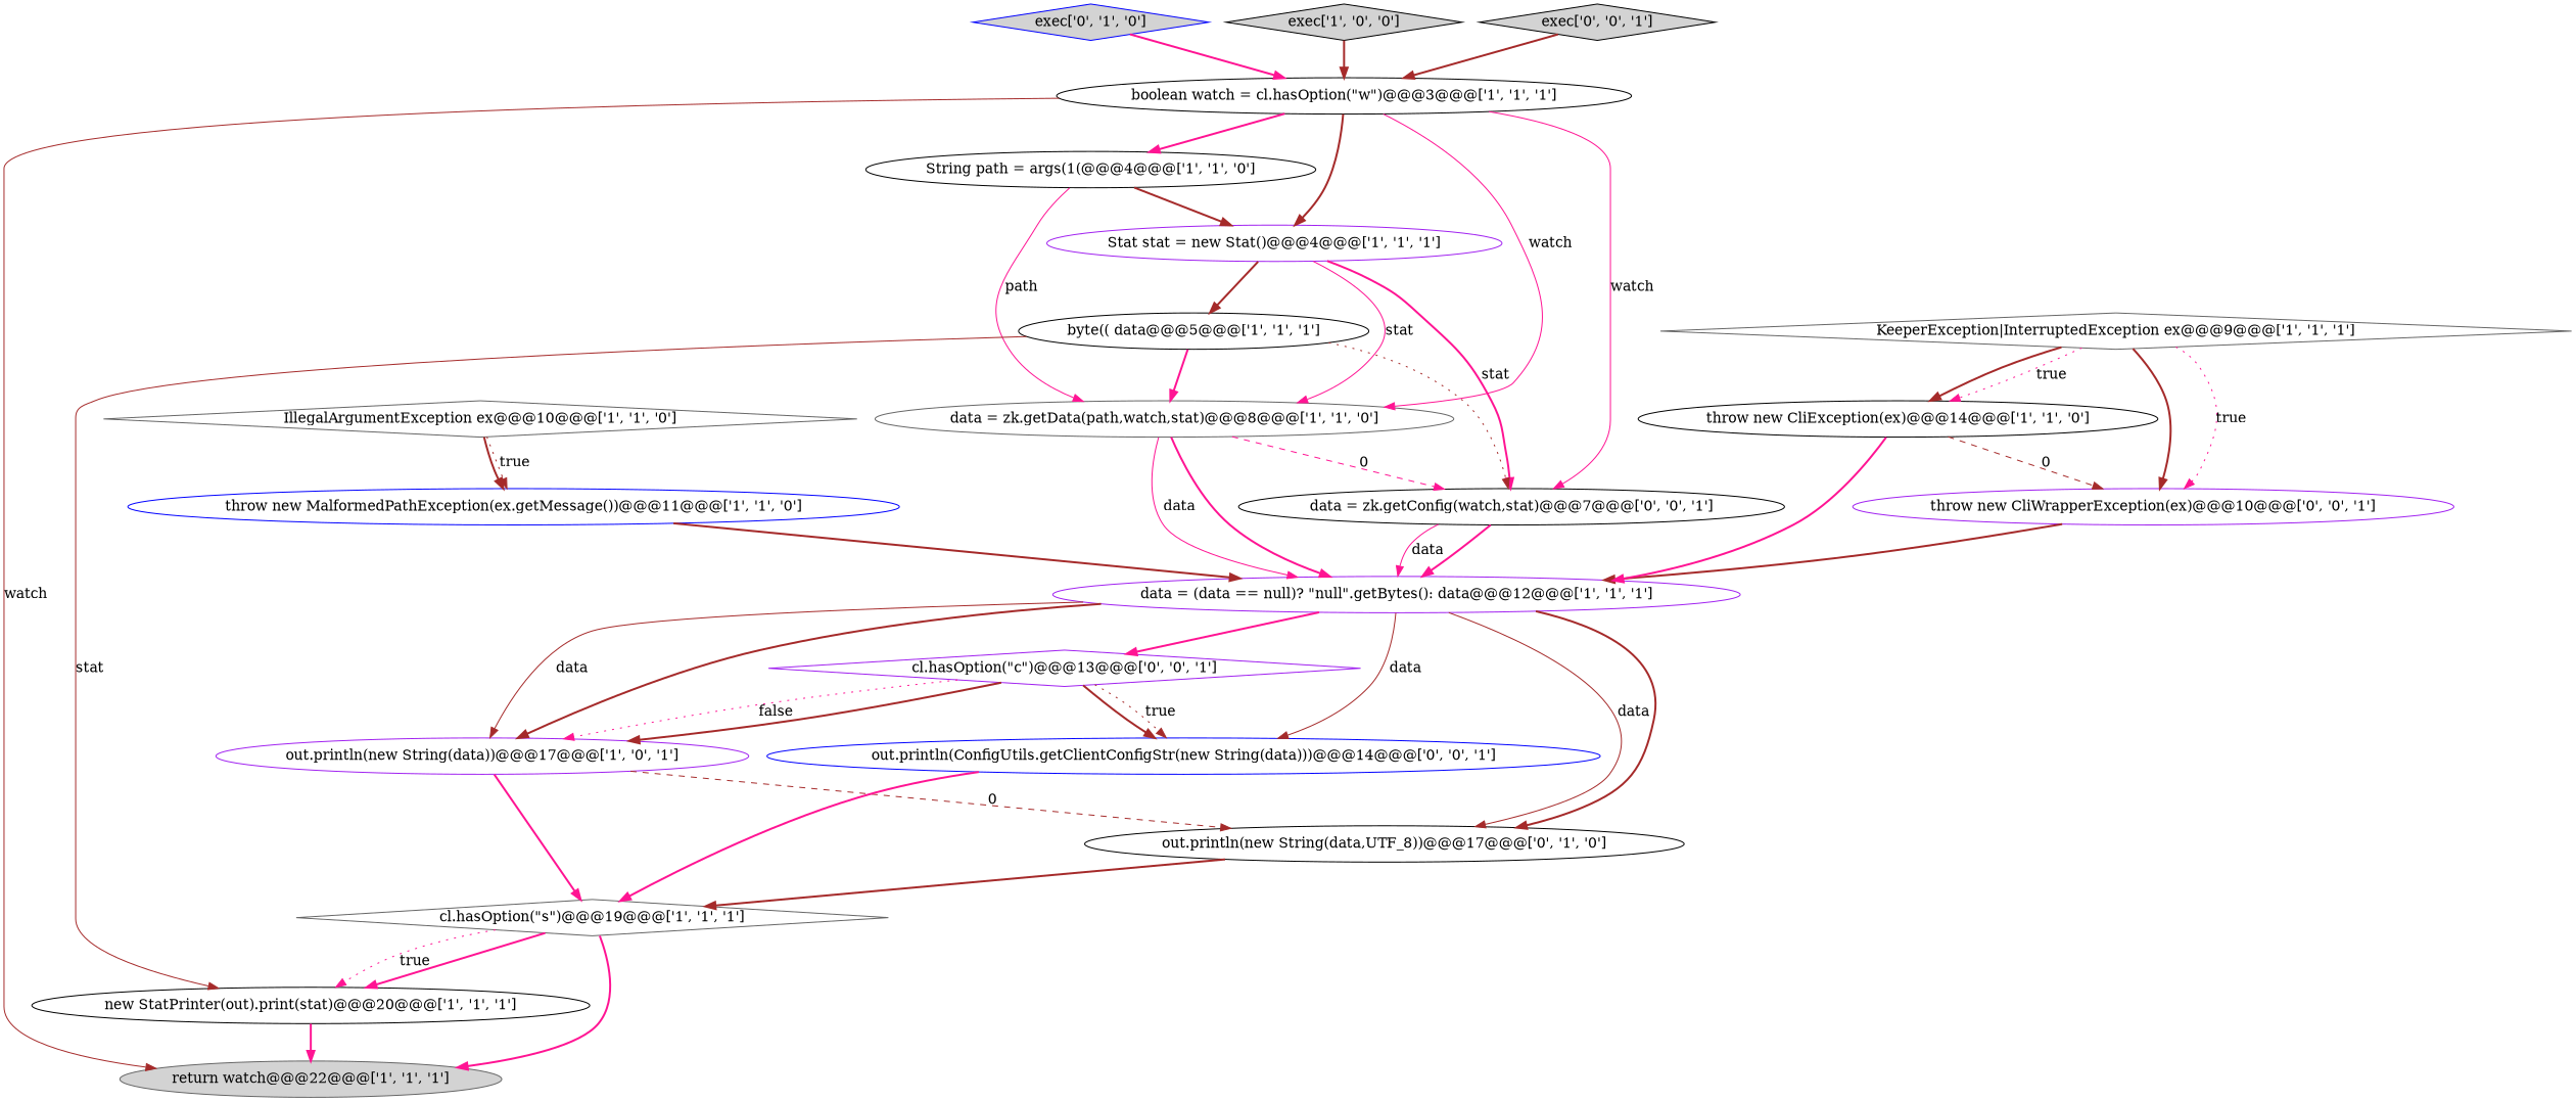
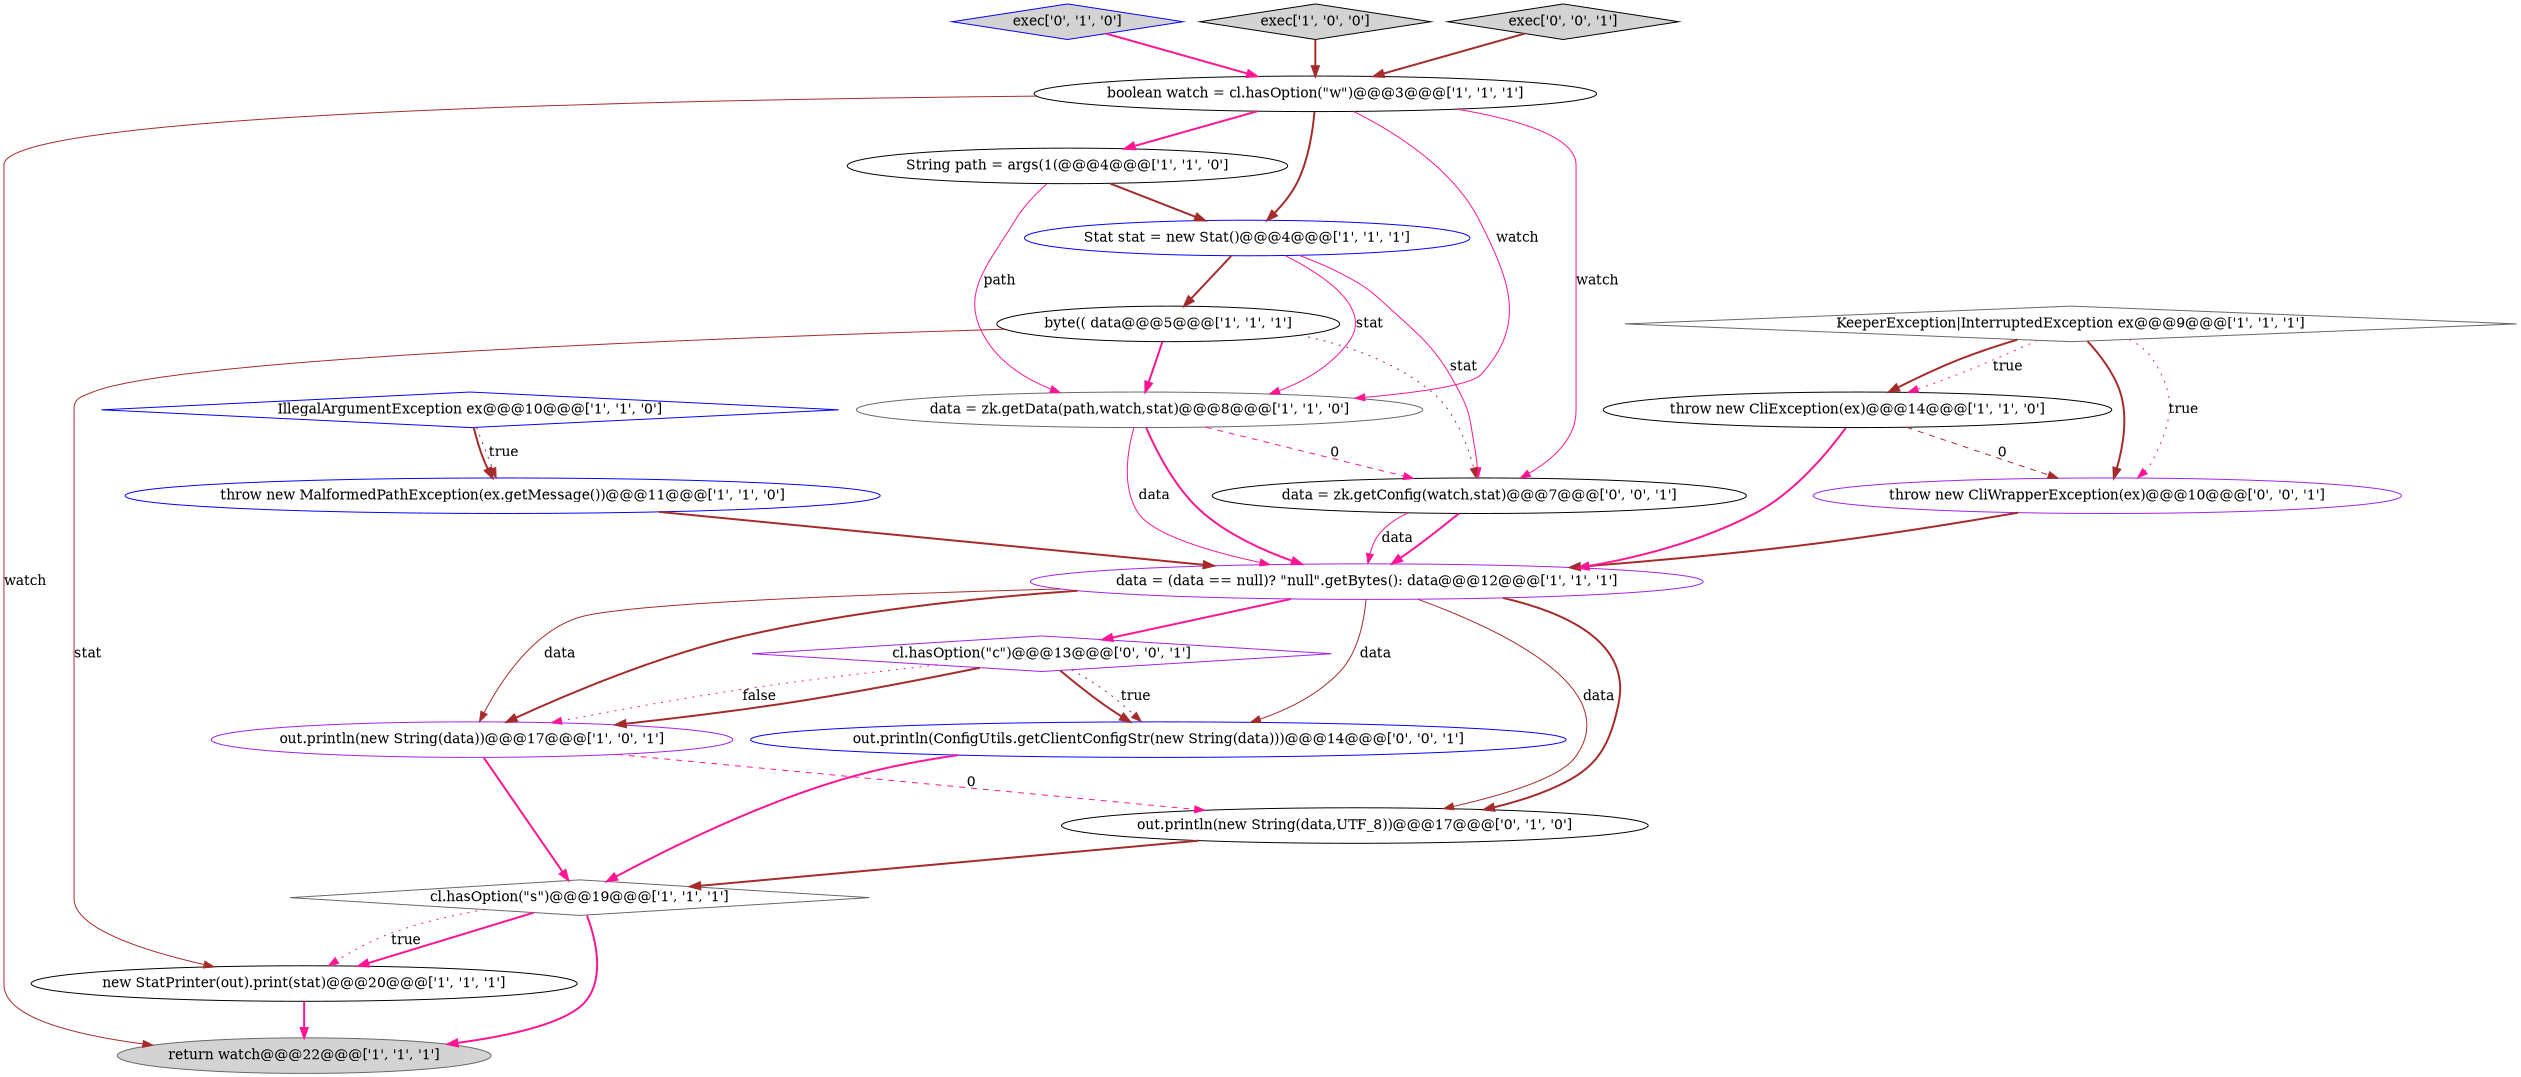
  digraph {
    node [color=black fillcolor=white shape=ellipse style=filled]
    edge [color=brown style=bold]
    n1 [color=gray40 label="KeeperException|InterruptedException ex@@@9@@@['1', '1', '1']" shape=diamond]
    n2 [color=purple label="throw new CliWrapperException(ex)@@@10@@@['0', '0', '1']"]
    n3 [label="throw new CliException(ex)@@@14@@@['1', '1', '0']"]
    n4 [color=purple label="data = (data == null)? \"null\".getBytes(): data@@@12@@@['1', '1', '1']"]
    n5 [label="String path = args(1(@@@4@@@['1', '1', '0']"]
-   n6 [color=purple label="Stat stat = new Stat()@@@4@@@['1', '1', '1']"]
+   n6 [color=blue label="Stat stat = new Stat()@@@4@@@['1', '1', '1']"]
    n7 [color=gray40 label="data = zk.getData(path,watch,stat)@@@8@@@['1', '1', '0']"]
    n8 [label="data = zk.getConfig(watch,stat)@@@7@@@['0', '0', '1']"]
    n9 [label="byte(( data@@@5@@@['1', '1', '1']"]
    n10 [color=blue fillcolor=lightgray label="exec['0', '1', '0']" shape=diamond]
    n11 [label="boolean watch = cl.hasOption(\"w\")@@@3@@@['1', '1', '1']"]
    n12 [color=gray40 fillcolor=lightgray label="return watch@@@22@@@['1', '1', '1']"]
    n13 [color=purple label="out.println(new String(data))@@@17@@@['1', '0', '1']"]
    n14 [label="out.println(new String(data,UTF_8))@@@17@@@['0', '1', '0']"]
    n15 [color=purple label="cl.hasOption(\"c\")@@@13@@@['0', '0', '1']" shape=diamond]
    n16 [color=blue label="out.println(ConfigUtils.getClientConfigStr(new String(data)))@@@14@@@['0', '0', '1']"]
    n17 [fillcolor=lightgray label="exec['1', '0', '0']" shape=diamond]
    n18 [color=gray40 label="cl.hasOption(\"s\")@@@19@@@['1', '1', '1']" shape=diamond]
    n19 [label="new StatPrinter(out).print(stat)@@@20@@@['1', '1', '1']"]
    n20 [fillcolor=lightgray label="exec['0', '0', '1']" shape=diamond]
    n21 [color=blue label="throw new MalformedPathException(ex.getMessage())@@@11@@@['1', '1', '0']"]
-   n22 [color=gray40 label="IllegalArgumentException ex@@@10@@@['1', '1', '0']" shape=diamond]
+   n22 [color=blue label="IllegalArgumentException ex@@@10@@@['1', '1', '0']" shape=diamond]
    n1 -> n2 [color=deeppink label=true style=dotted]
    n1 -> n2
    n1 -> n3
    n1 -> n3 [color=deeppink label=true style=dotted]
    n2 -> n4
    n3 -> n2 [label=0 style=dashed]
    n3 -> n4 [color=deeppink]
    n4 -> n13 [label=data style=solid]
    n4 -> n13
    n4 -> n14 [label=data style=solid]
    n4 -> n14
    n4 -> n15 [color=deeppink]
    n4 -> n16 [label=data style=solid]
    n5 -> n6
    n5 -> n7 [color=deeppink label=path style=solid]
    n6 -> n7 [color=deeppink label=stat style=solid]
-   n6 -> n8 [color=deeppink label=stat]
+   n6 -> n8 [color=deeppink label=stat style=solid]
    n6 -> n9
    n7 -> n4 [color=deeppink]
    n7 -> n4 [color=deeppink label=data style=solid]
    n7 -> n8 [color=deeppink label=0 style=dashed]
    n8 -> n4 [color=deeppink]
    n8 -> n4 [color=deeppink label=data style=solid]
    n9 -> n7 [color=deeppink]
    n9 -> n8 [style=dotted]
    n9 -> n19 [label=stat style=solid]
    n10 -> n11 [color=deeppink]
    n11 -> n5 [color=deeppink]
    n11 -> n6
    n11 -> n7 [color=deeppink label=watch style=solid]
    n11 -> n8 [color=deeppink label=watch style=solid]
    n11 -> n12 [label=watch style=solid]
-   n13 -> n14 [label=0 style=dashed]
+   n13 -> n14 [color=deeppink label=0 style=dashed]
    n13 -> n18 [color=deeppink]
    n14 -> n18
    n15 -> n13
    n15 -> n13 [color=deeppink label=false style=dotted]
    n15 -> n16 [label=true style=dotted]
    n15 -> n16
    n16 -> n18 [color=deeppink]
    n17 -> n11
    n18 -> n12 [color=deeppink]
    n18 -> n19 [color=deeppink]
    n18 -> n19 [color=deeppink label=true style=dotted]
    n19 -> n12 [color=deeppink]
    n20 -> n11
    n21 -> n4
    n22 -> n21
    n22 -> n21 [label=true style=dotted]
  }
